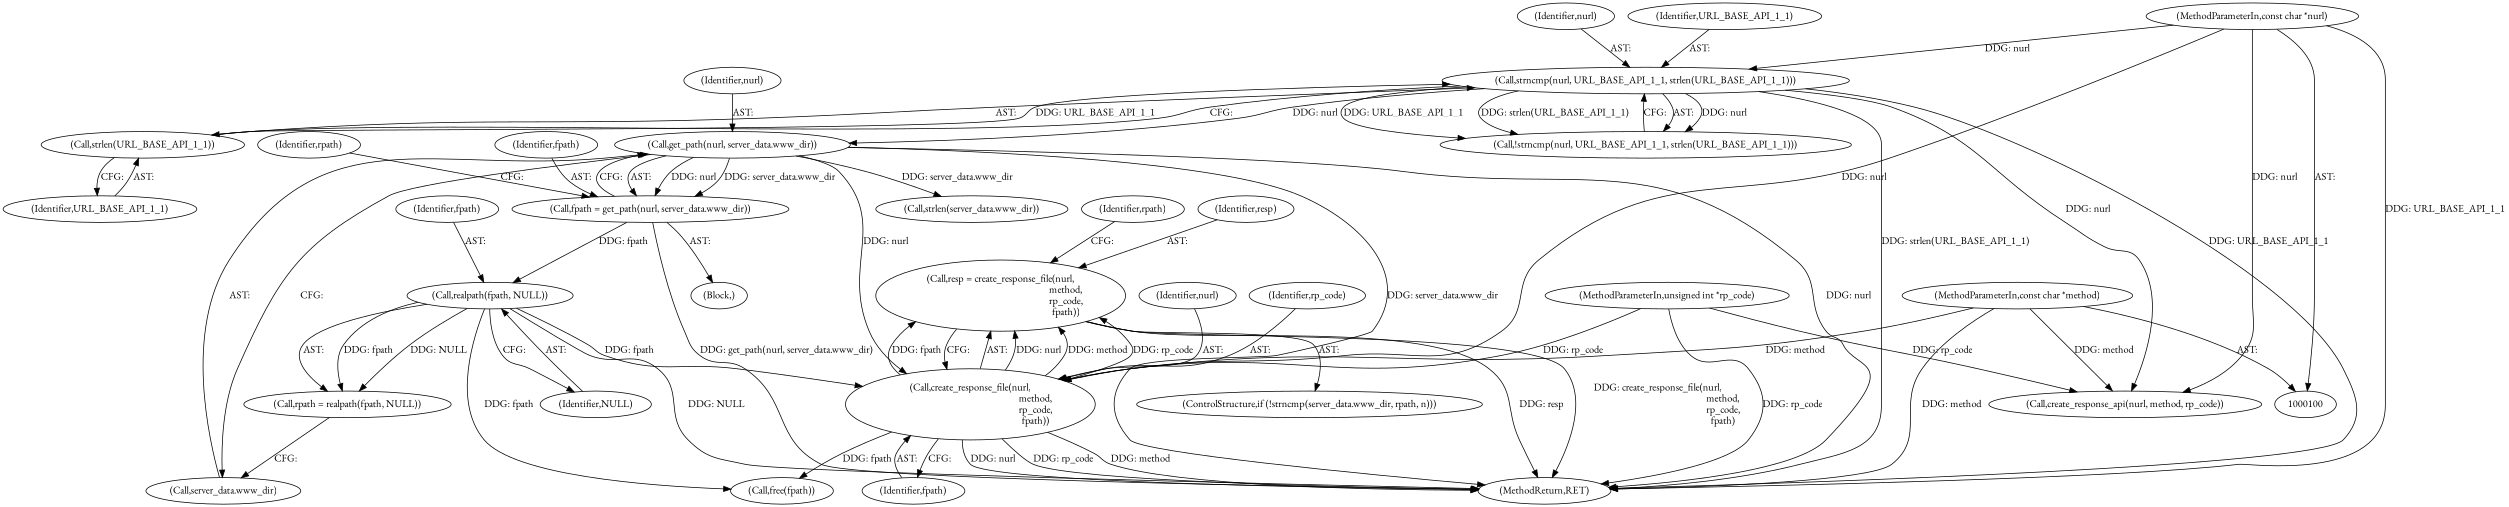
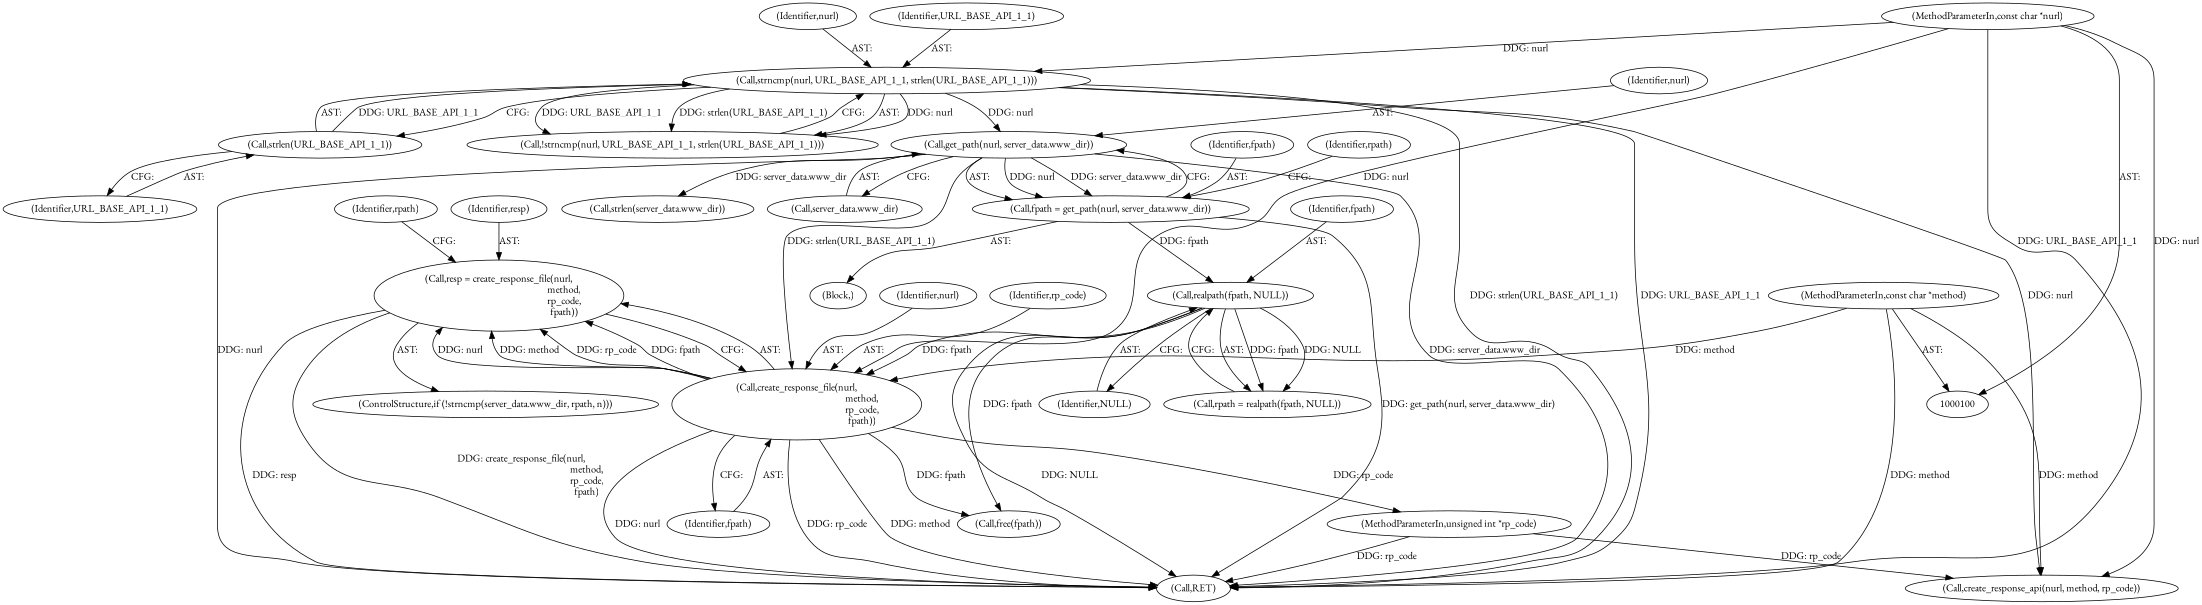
  digraph {
    fontname="EB Garamond"
    node [fontname="EB Garamond"]
    edge [fontname="EB Garamond"]
    n1 [label="(Call,resp = create_response_file(nurl,\n                                                           method,\n                                                           rp_code,\n                                                           fpath))"]
    n2 [label="(Call,create_response_file(nurl,\n                                                           method,\n                                                           rp_code,\n                                                           fpath))"]
-   n3 [label="(MethodReturn,RET)"]
+   n3 [label="(Call,RET)"]
    n4 [label="(ControlStructure,if (!strncmp(server_data.www_dir, rpath, n)))"]
    n5 [label="(Call,free(fpath))"]
    n6 [label="(Identifier,fpath)"]
    n7 [label="(Call,get_path(nurl, server_data.www_dir))"]
    n8 [label="(Call,fpath = get_path(nurl, server_data.www_dir))"]
    n9 [label="(Call,strlen(server_data.www_dir))"]
    n10 [label="(Call,server_data.www_dir)"]
    n11 [label="(Call,realpath(fpath, NULL))"]
    n12 [label="(Block,)"]
    n13 [label="(Call,strncmp(nurl, URL_BASE_API_1_1, strlen(URL_BASE_API_1_1)))"]
    n14 [label="(Call,strlen(URL_BASE_API_1_1))"]
    n15 [label="(Call,!strncmp(nurl, URL_BASE_API_1_1, strlen(URL_BASE_API_1_1)))"]
    n16 [label="(Call,create_response_api(nurl, method, rp_code))"]
    n17 [label="(Identifier,URL_BASE_API_1_1)"]
    n18 [label="(MethodParameterIn,const char *nurl)"]
    1000100
    n20 [label="(MethodParameterIn,const char *method)"]
    n21 [label="(MethodParameterIn,unsigned int *rp_code)"]
    n22 [label="(Identifier,NULL)"]
    n23 [label="(Call,rpath = realpath(fpath, NULL))"]
    n24 [label="(Identifier,fpath)"]
    n25 [label="(Identifier,rpath)"]
    n26 [label="(Identifier,fpath)"]
    n27 [label="(Identifier,rpath)"]
    n28 [label="(Identifier,URL_BASE_API_1_1)"]
    n29 [label="(Identifier,nurl)"]
    n30 [label="(Identifier,resp)"]
    n31 [label="(Identifier,rp_code)"]
    n32 [label="(Identifier,nurl)"]
    n33 [label="(Identifier,nurl)"]
    n1 -> n2 [label="CFG: "]
    n1 -> n3 [label="DDG: resp"]
    n1 -> n3 [label="DDG: create_response_file(nurl,\n                                                           method,\n                                                           rp_code,\n                                                           fpath)"]
    n1 -> n4 [label="AST: "]
    n2 -> n1 [label="AST: "]
    n2 -> n1 [label="DDG: nurl"]
    n2 -> n1 [label="DDG: method"]
    n2 -> n1 [label="DDG: rp_code"]
    n2 -> n1 [label="DDG: fpath"]
    n2 -> n3 [label="DDG: rp_code"]
    n2 -> n3 [label="DDG: method"]
    n2 -> n3 [label="DDG: nurl"]
    n2 -> n5 [label="DDG: fpath"]
    n2 -> n6 [label="CFG: "]
    n6 -> n2 [label="AST: "]
-   n7 -> n2 [label="DDG: nurl"]
+   n7 -> n2 [label="DDG: strlen(URL_BASE_API_1_1)"]
    n7 -> n3 [label="DDG: nurl"]
    n7 -> n3 [label="DDG: server_data.www_dir"]
    n7 -> n8 [label="AST: "]
    n7 -> n8 [label="DDG: nurl"]
    n7 -> n8 [label="DDG: server_data.www_dir"]
    n7 -> n9 [label="DDG: server_data.www_dir"]
    n7 -> n10 [label="CFG: "]
    n8 -> n3 [label="DDG: get_path(nurl, server_data.www_dir)"]
    n8 -> n7 [label="CFG: "]
    n8 -> n11 [label="DDG: fpath"]
    n8 -> n12 [label="AST: "]
    n10 -> n7 [label="AST: "]
    n11 -> n2 [label="DDG: fpath"]
    n11 -> n3 [label="DDG: NULL"]
    n11 -> n5 [label="DDG: fpath"]
    n11 -> n22 [label="CFG: "]
    n11 -> n23 [label="AST: "]
    n11 -> n23 [label="DDG: fpath"]
    n11 -> n23 [label="DDG: NULL"]
    n13 -> n3 [label="DDG: strlen(URL_BASE_API_1_1)"]
    n13 -> n3 [label="DDG: URL_BASE_API_1_1"]
    n13 -> n7 [label="DDG: nurl"]
    n13 -> n14 [label="CFG: "]
    n13 -> n15 [label="AST: "]
    n13 -> n15 [label="DDG: nurl"]
    n13 -> n15 [label="DDG: URL_BASE_API_1_1"]
    n13 -> n15 [label="DDG: strlen(URL_BASE_API_1_1)"]
    n13 -> n16 [label="DDG: nurl"]
    n14 -> n13 [label="AST: "]
    n14 -> n13 [label="DDG: URL_BASE_API_1_1"]
    n14 -> n17 [label="CFG: "]
    n15 -> n13 [label="CFG: "]
    n17 -> n14 [label="AST: "]
    n18 -> n2 [label="DDG: nurl"]
    n18 -> n3 [label="DDG: URL_BASE_API_1_1"]
    n18 -> n13 [label="DDG: nurl"]
    n18 -> n16 [label="DDG: nurl"]
    n18 -> 1000100 [label="AST: "]
    n20 -> n2 [label="DDG: method"]
    n20 -> n3 [label="DDG: method"]
    n20 -> n16 [label="DDG: method"]
    n20 -> 1000100 [label="AST: "]
-   n21 -> n2 [label="DDG: rp_code"]
+   n2 -> n21 [label="DDG: rp_code"]
    n21 -> n3 [label="DDG: rp_code"]
    n21 -> n16 [label="DDG: rp_code"]
    n22 -> n11 [label="AST: "]
-   n23 -> n10 [label="CFG: "]
+   n23 -> n11 [label="CFG: "]
    n24 -> n11 [label="AST: "]
    n25 -> n1 [label="CFG: "]
    n26 -> n8 [label="AST: "]
    n27 -> n8 [label="CFG: "]
    n28 -> n13 [label="AST: "]
    n29 -> n2 [label="AST: "]
    n30 -> n1 [label="AST: "]
    n31 -> n2 [label="AST: "]
    n32 -> n13 [label="AST: "]
    n33 -> n7 [label="AST: "]
  }
